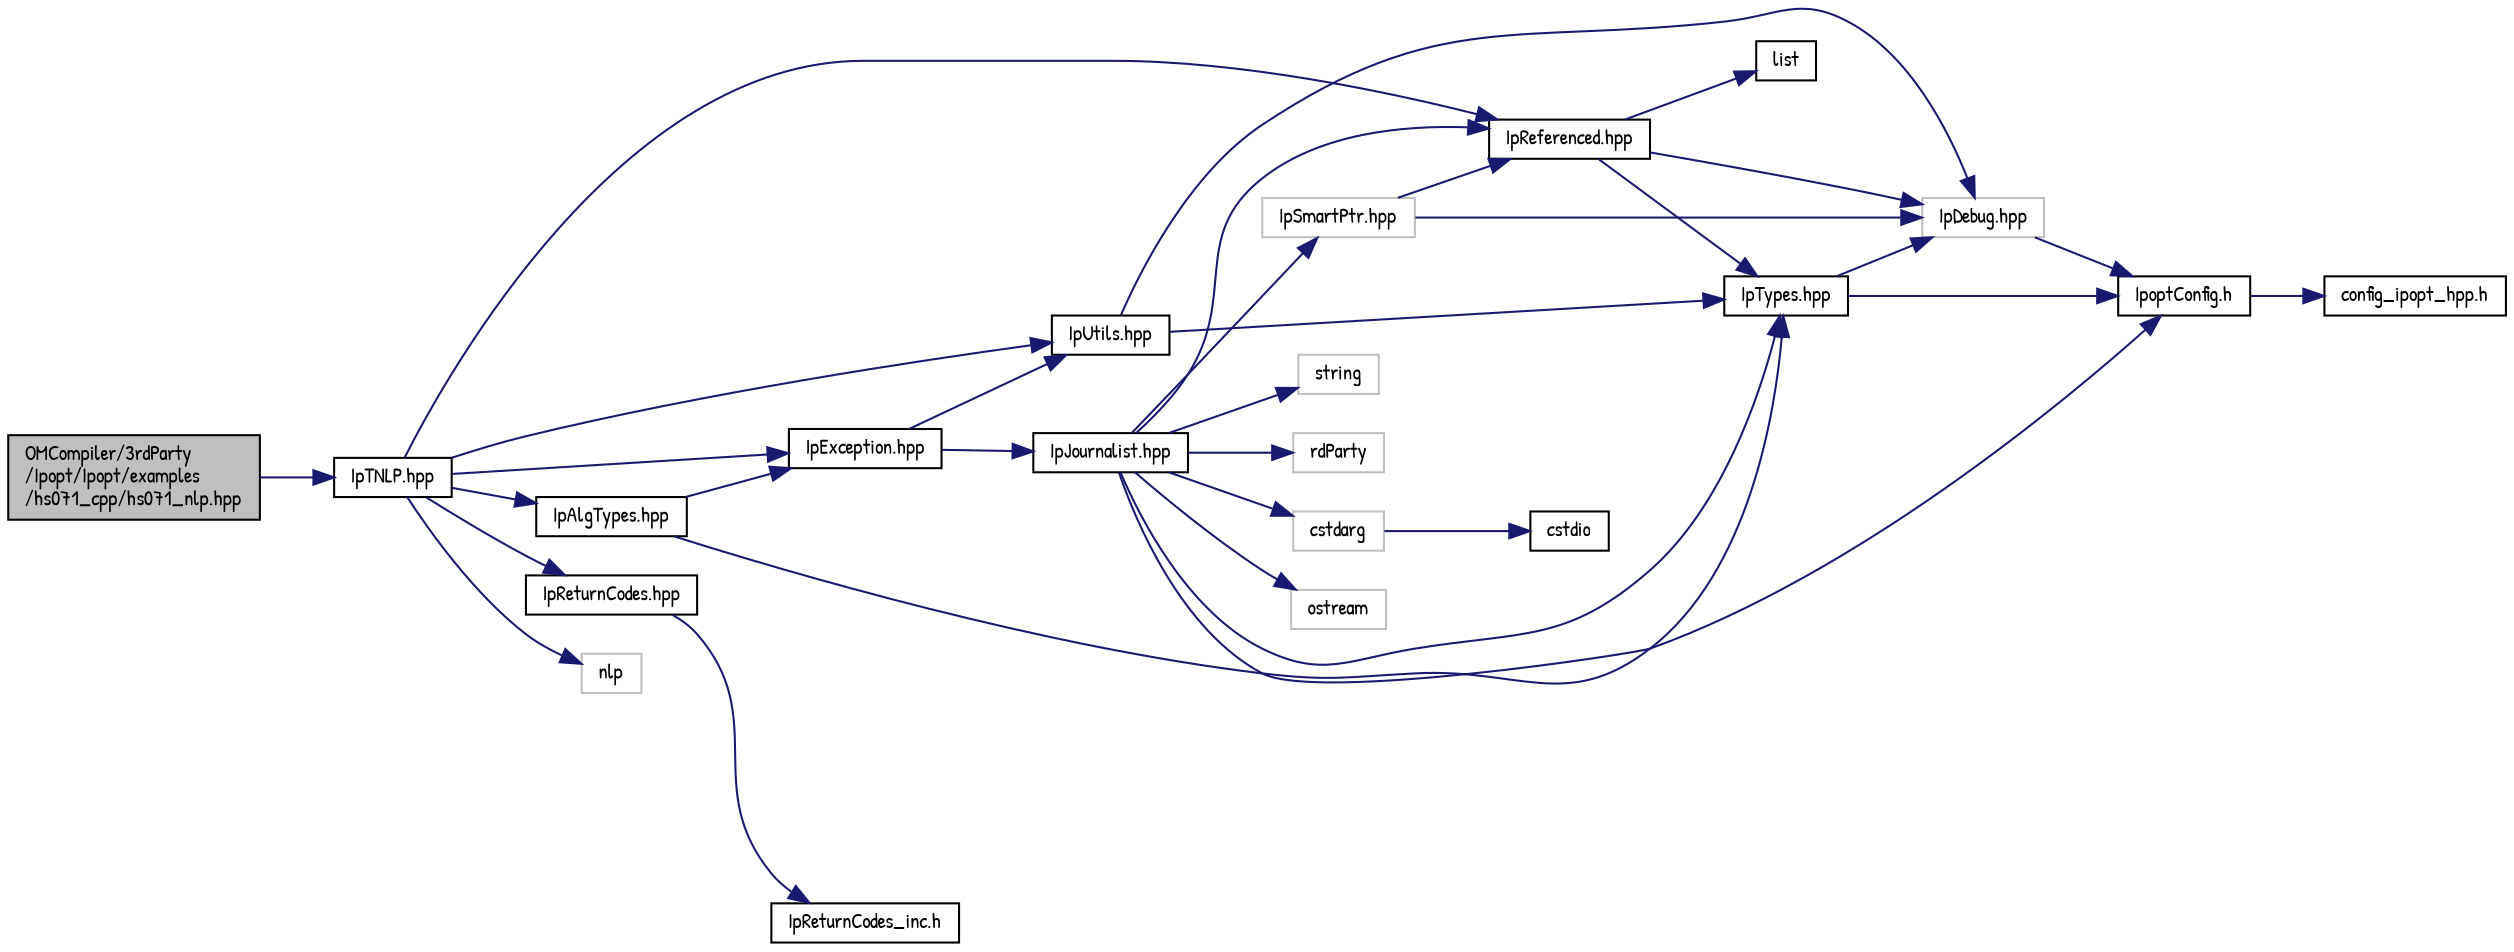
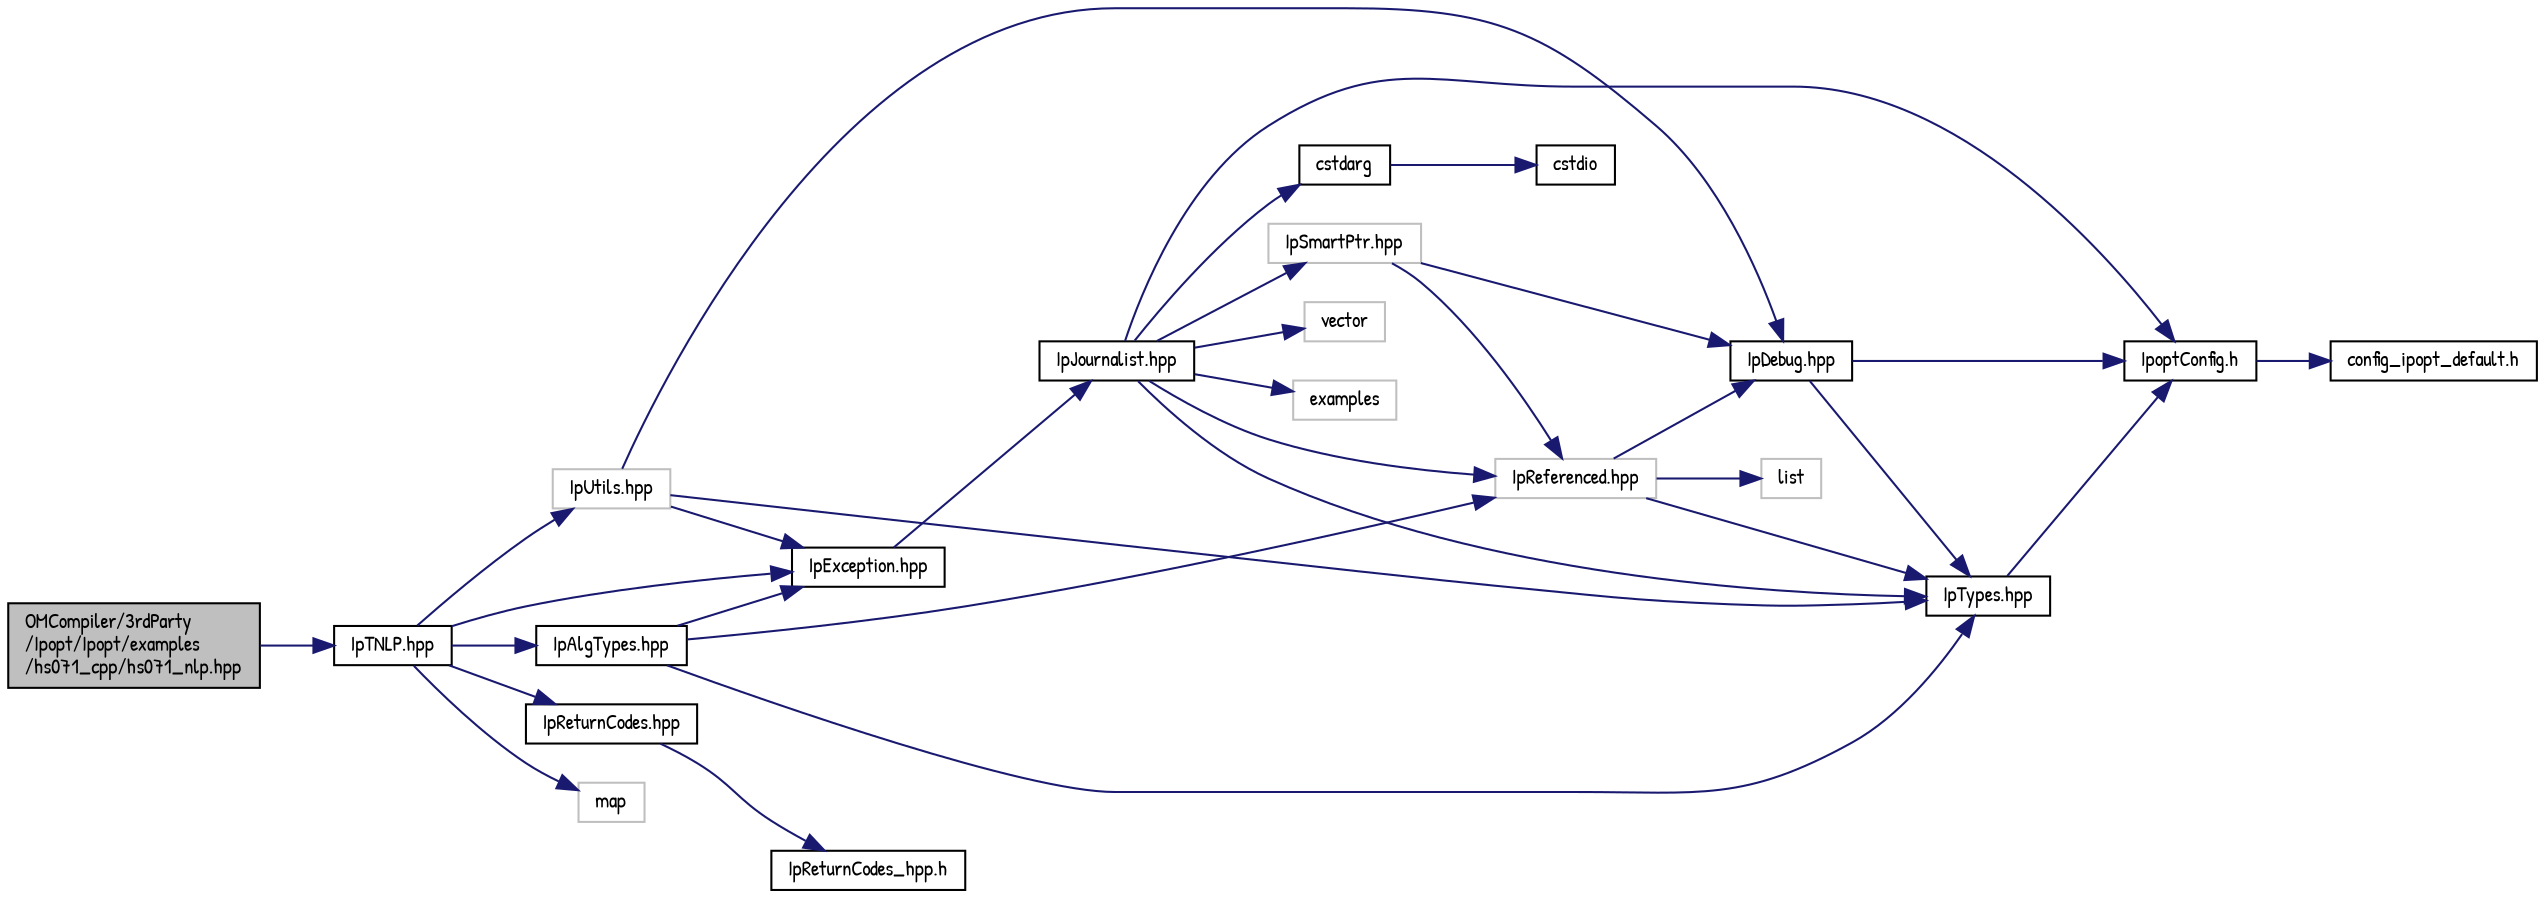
  digraph {
    fontname="Patrick Hand"
    rankdir=LR
    node [color=black fillcolor=white fontname="Patrick Hand" fontsize=10 shape=record style=filled]
    edge [color=midnightblue fontname="Patrick Hand" fontsize=10 labelfontname=Helvetica labelfontsize=10 style=solid]
    n1 [fillcolor=grey75 fontcolor=black height=0.2 label="OMCompiler/3rdParty\l/Ipopt/Ipopt/examples\l/hs071_cpp/hs071_nlp.hpp" width=0.4]
    n2 [height=0.2 label="IpTNLP.hpp" width=0.4]
-   n3 [height=0.2 label="IpUtils.hpp" width=0.4]
-   n4 [height=0.2 label="IpReferenced.hpp" width=0.4]
+   n3 [color=grey75 height=0.2 label="IpUtils.hpp" width=0.4]
+   n4 [color=grey75 height=0.2 label="IpReferenced.hpp" width=0.4]
    n5 [height=0.2 label="IpException.hpp" width=0.4]
    n6 [height=0.2 label="IpAlgTypes.hpp" width=0.4]
    n7 [height=0.2 label="IpReturnCodes.hpp" width=0.4]
-   n8 [color=grey75 height=0.2 label=nlp width=0.4]
+   n8 [color=grey75 height=0.2 label=map width=0.4]
    n9 [height=0.2 label="IpTypes.hpp" width=0.4]
-   n10 [color=grey75 height=0.2 label="IpDebug.hpp" width=0.4]
-   n11 [height=0.2 label=list width=0.4]
+   n10 [height=0.2 label="IpDebug.hpp" width=0.4]
+   n11 [color=grey75 height=0.2 label=list width=0.4]
    n12 [height=0.2 label="IpJournalist.hpp" width=0.4]
-   n13 [height=0.2 label="IpReturnCodes_inc.h" width=0.4]
+   n13 [height=0.2 label="IpReturnCodes_hpp.h" width=0.4]
    n14 [height=0.2 label="IpoptConfig.h" width=0.4]
-   n15 [height=0.2 label="config_ipopt_hpp.h" width=0.4]
+   n15 [height=0.2 label="config_ipopt_default.h" width=0.4]
    n16 [color=grey75 height=0.2 label="IpSmartPtr.hpp" width=0.4]
-   n17 [color=grey75 height=0.2 label=cstdarg width=0.4]
-   n18 [color=grey75 height=0.2 label=string width=0.4]
-   n19 [color=grey75 height=0.2 label=rdParty width=0.4]
-   n20 [color=grey75 height=0.2 label=ostream width=0.4]
+   n17 [height=0.2 label=cstdarg width=0.4]
+   n19 [color=grey75 height=0.2 label=vector width=0.4]
+   n20 [color=grey75 height=0.2 label=examples width=0.4]
    n21 [height=0.2 label=cstdio width=0.4]
    n1 -> n2
    n2 -> n3
-   n2 -> n4
+   n6 -> n4
    n2 -> n5
    n2 -> n6
    n2 -> n7
    n2 -> n8
    n3 -> n9
    n3 -> n10
    n4 -> n9
    n4 -> n10
    n4 -> n11
-   n5 -> n3
+   n3 -> n5
    n5 -> n12
    n6 -> n5
    n6 -> n9
    n7 -> n13
    n9 -> n14
-   n9 -> n10
+   n10 -> n9
    n10 -> n14
    n12 -> n4
    n12 -> n9
    n12 -> n14
    n12 -> n16
    n12 -> n17
-   n12 -> n18
    n12 -> n19
    n12 -> n20
    n14 -> n15
    n16 -> n4
    n16 -> n10
    n17 -> n21
  }
